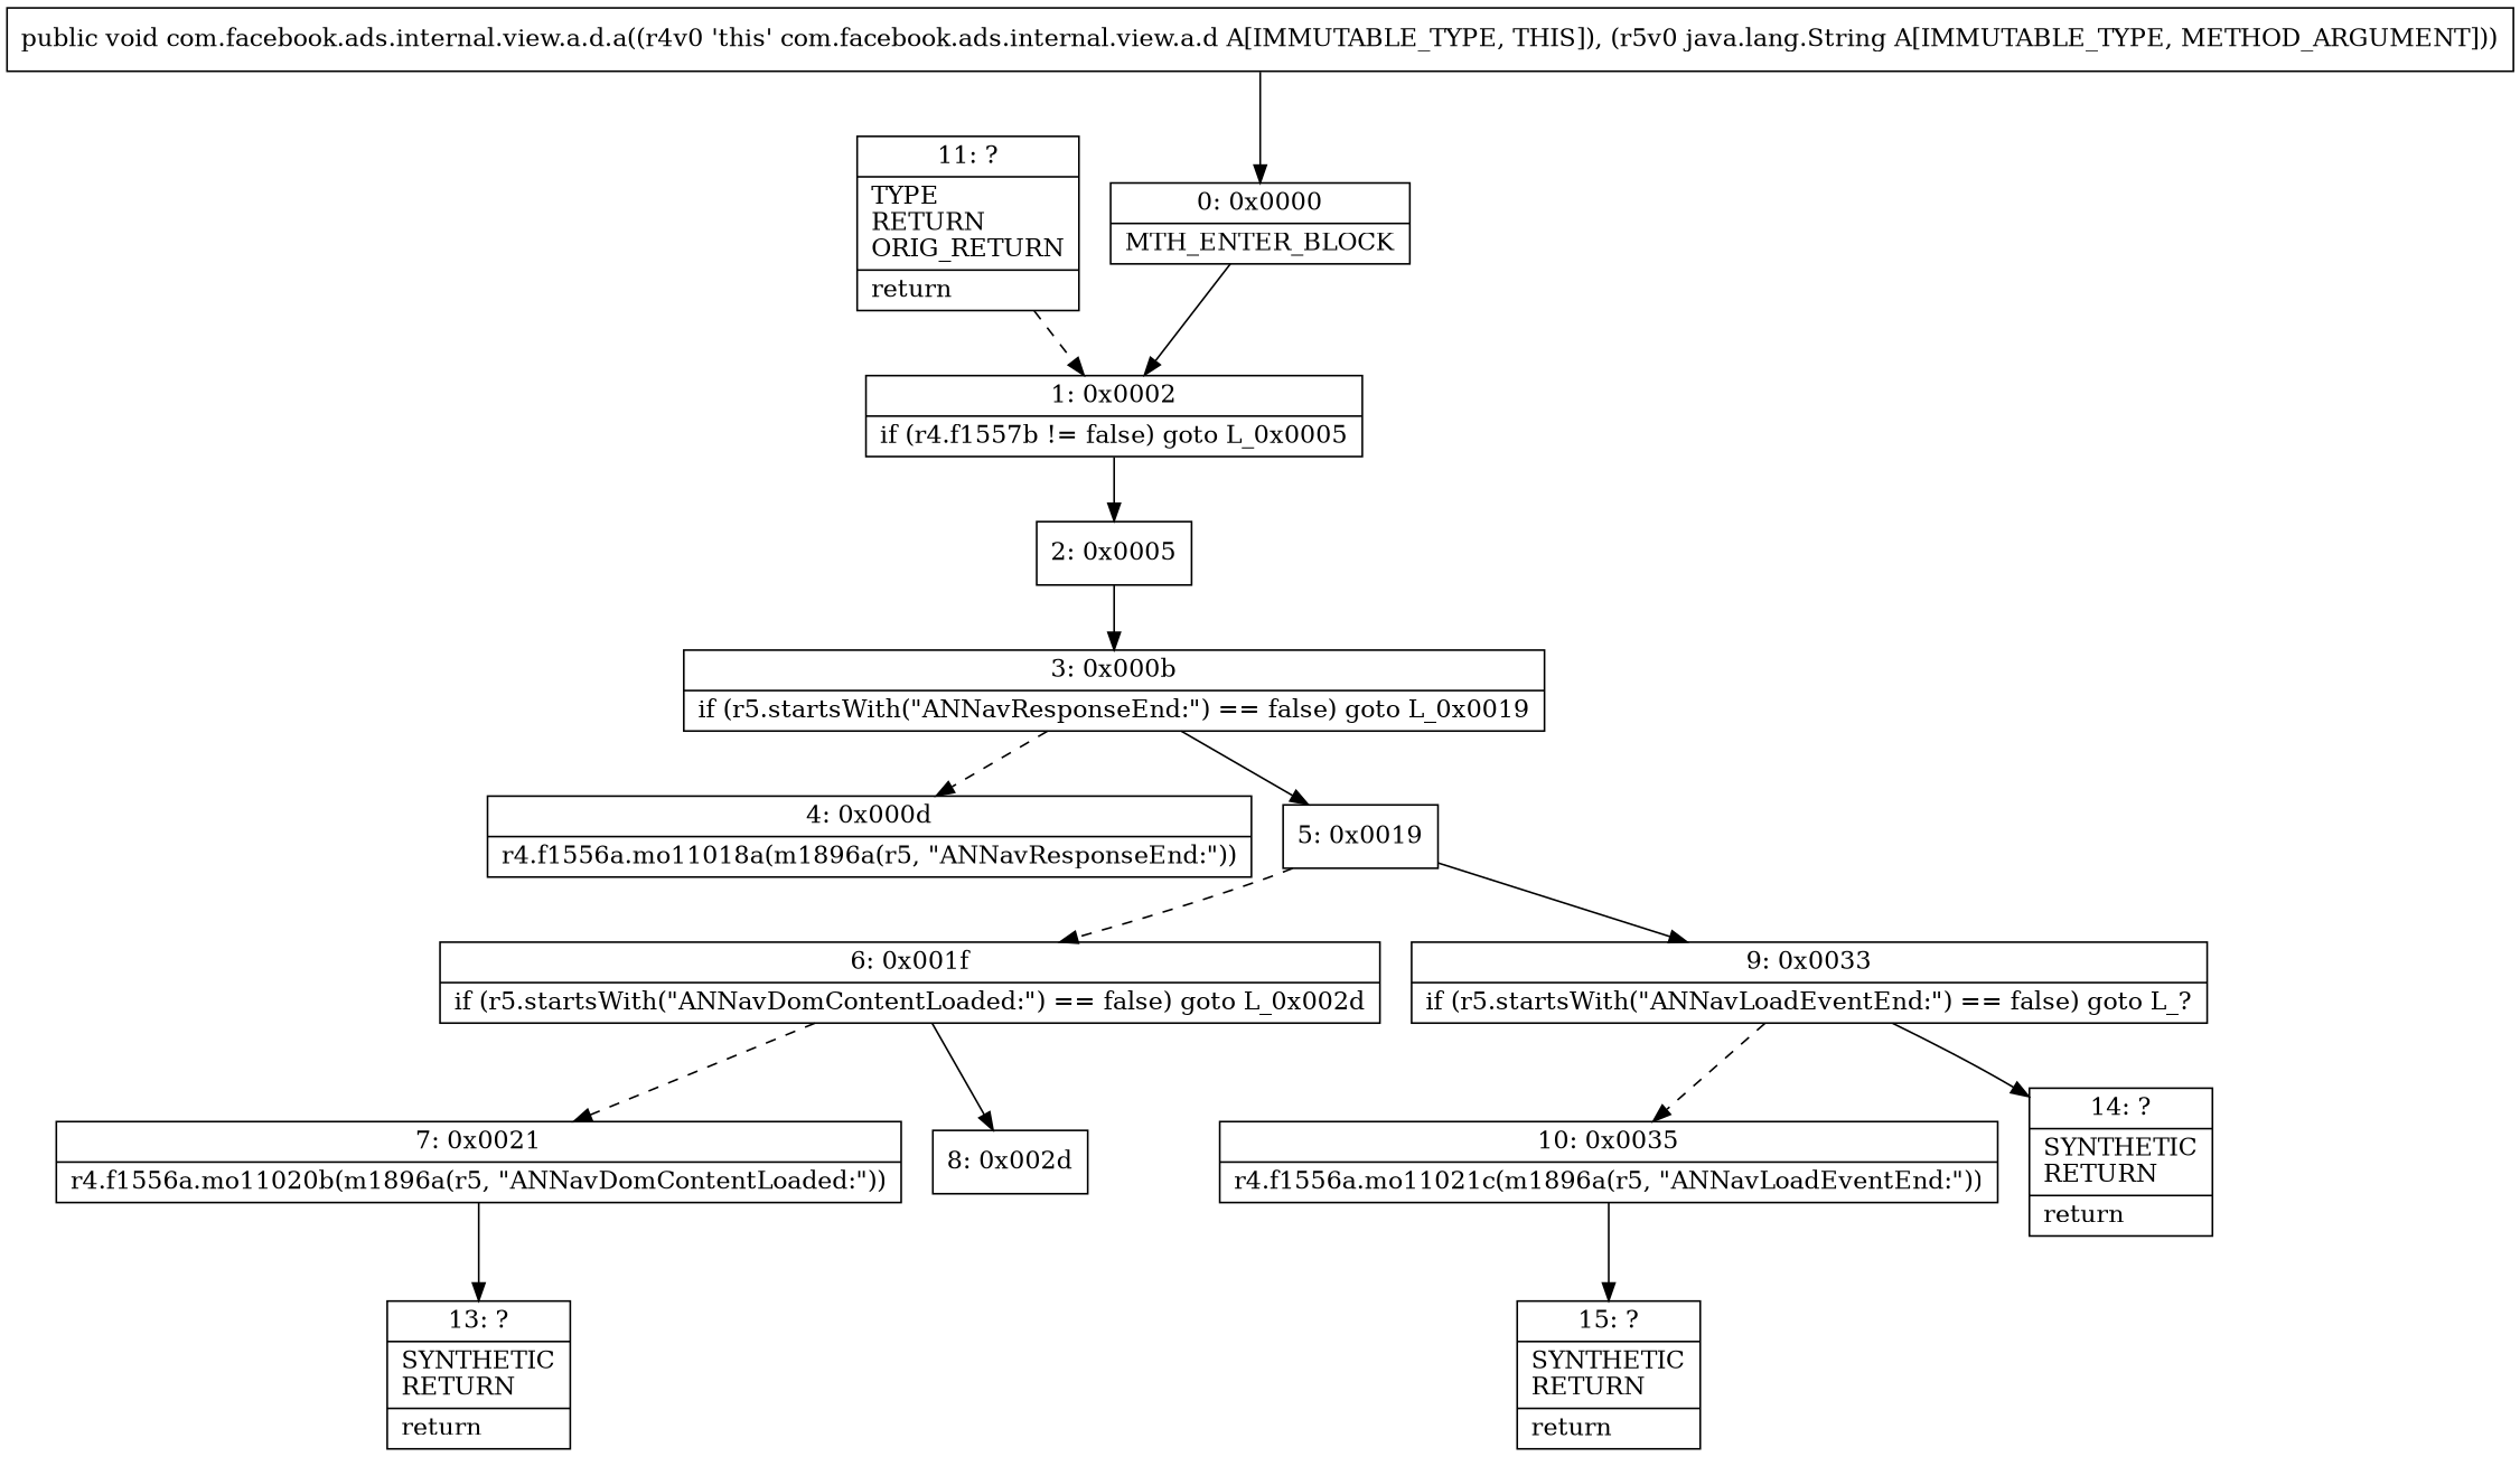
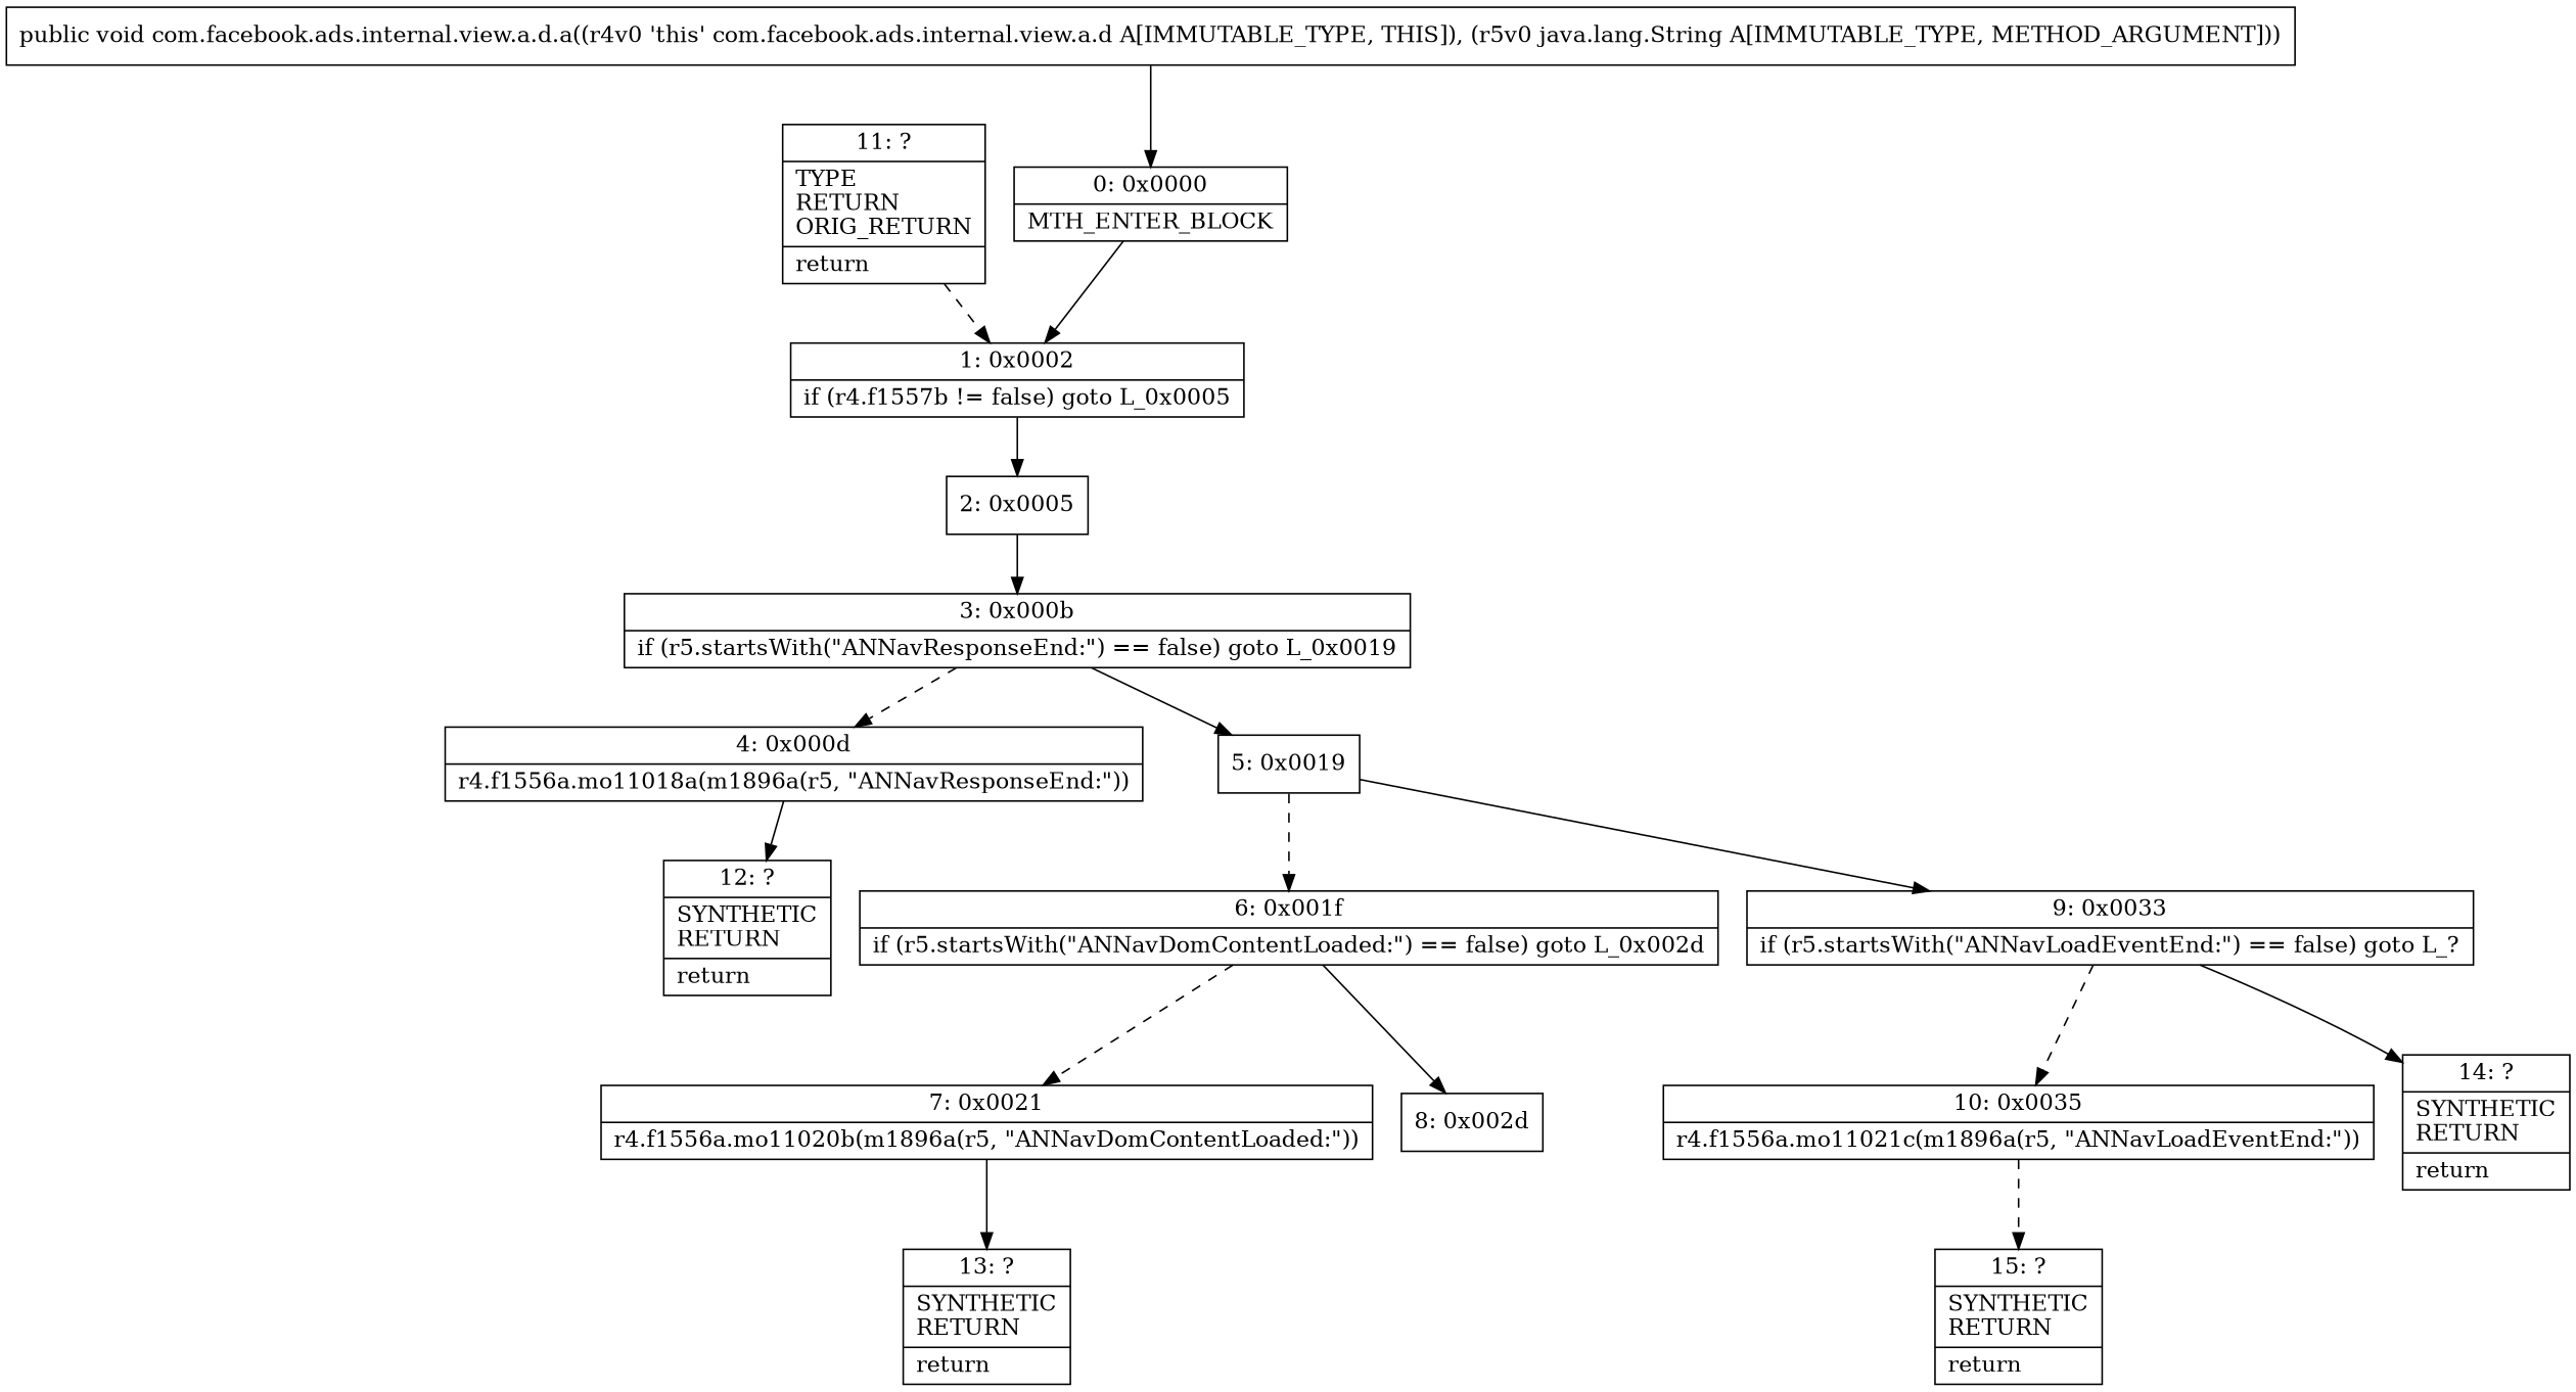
  digraph {
    node [shape=record]
    n1 [label="{0\:\ 0x0000|MTH_ENTER_BLOCK\l}"]
    n2 [label="{1\:\ 0x0002|if (r4.f1557b != false) goto L_0x0005\l}"]
    n3 [label="{2\:\ 0x0005}"]
    n4 [label="{3\:\ 0x000b|if (r5.startsWith(\"ANNavResponseEnd:\") == false) goto L_0x0019\l}"]
    n5 [label="{11\:\ ?|TYPE\lRETURN\lORIG_RETURN\l|return\l}"]
    n6 [label="{4\:\ 0x000d|r4.f1556a.mo11018a(m1896a(r5, \"ANNavResponseEnd:\"))\l}"]
    n7 [label="{5\:\ 0x0019}"]
+   n8 [label="{12\:\ ?|SYNTHETIC\lRETURN\l|return\l}"]
    n9 [label="{6\:\ 0x001f|if (r5.startsWith(\"ANNavDomContentLoaded:\") == false) goto L_0x002d\l}"]
    n10 [label="{9\:\ 0x0033|if (r5.startsWith(\"ANNavLoadEventEnd:\") == false) goto L_?\l}"]
    n11 [label="{7\:\ 0x0021|r4.f1556a.mo11020b(m1896a(r5, \"ANNavDomContentLoaded:\"))\l}"]
    n12 [label="{8\:\ 0x002d}"]
    n13 [label="{13\:\ ?|SYNTHETIC\lRETURN\l|return\l}"]
    n14 [label="{10\:\ 0x0035|r4.f1556a.mo11021c(m1896a(r5, \"ANNavLoadEventEnd:\"))\l}"]
    n15 [label="{14\:\ ?|SYNTHETIC\lRETURN\l|return\l}"]
    n16 [label="{15\:\ ?|SYNTHETIC\lRETURN\l|return\l}"]
    n17 [label="{public void com.facebook.ads.internal.view.a.d.a((r4v0 'this' com.facebook.ads.internal.view.a.d A[IMMUTABLE_TYPE, THIS]), (r5v0 java.lang.String A[IMMUTABLE_TYPE, METHOD_ARGUMENT])) }"]
    n1 -> n2
    n2 -> n3
    n3 -> n4
    n4 -> n6 [style=dashed]
    n4 -> n7
    n5 -> n2 [style=dashed]
+   n6 -> n8
    n7 -> n9 [style=dashed]
    n7 -> n10
    n9 -> n11 [style=dashed]
    n9 -> n12
    n10 -> n14 [style=dashed]
    n10 -> n15
    n11 -> n13
-   n14 -> n16
+   n14 -> n16 [style=dashed]
    n17 -> n1
  }
